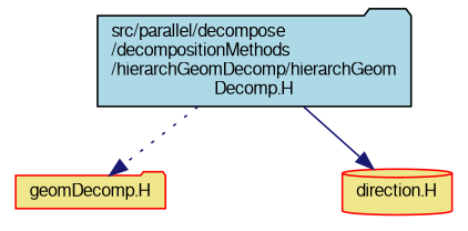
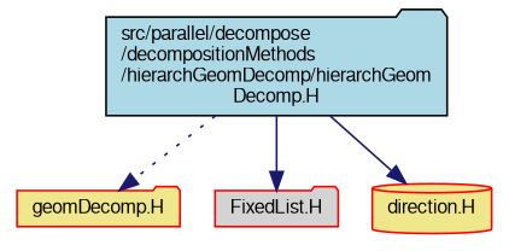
  digraph {
    node [color=red fillcolor=khaki fontname=FreeSans fontsize=10 shape=folder style=filled]
    edge [color=midnightblue fontname=FreeSans fontsize=10 labelfontname=FreeSans labelfontsize=10 style=solid]
    n1 [color=black fillcolor=lightblue fontcolor=black height=0.2 label="src/parallel/decompose\l/decompositionMethods\l/hierarchGeomDecomp/hierarchGeom\lDecomp.H" width=0.4]
    n2 [height=0.2 label="geomDecomp.H" width=0.4]
+   n3 [height=0.2 label="FixedList.H" width=0.4 fillcolor=lightgrey]
    n4 [height=0.2 label="direction.H" shape=cylinder width=0.4]
    n1 -> n2 [style=dotted]
+   n1 -> n3
    n1 -> n4
  }
